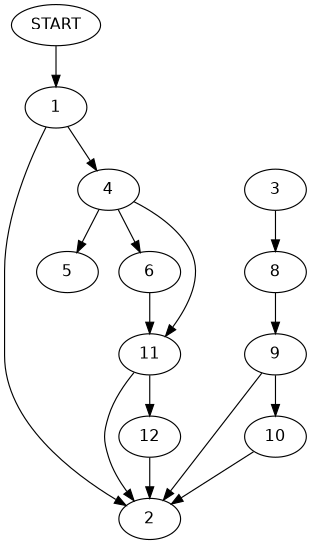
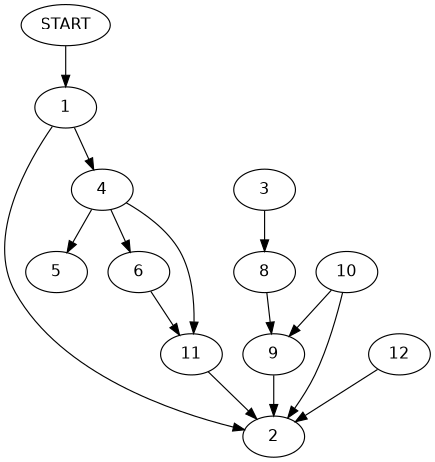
  digraph {
    fontname="DejaVu Sans"
    node [fontname="DejaVu Sans"]
    edge [fontname="DejaVu Sans"]
    n1 [label=START]
    1
    2
    4
    3
    8
    5
    6
    11
    9
    12
    10
    n1 -> 1
    1 -> 2
    1 -> 4
    4 -> 5
    4 -> 6
    4 -> 11
    3 -> 8
    8 -> 9
    6 -> 11
    11 -> 2
-   11 -> 12
    9 -> 2
-   9 -> 10
+   10 -> 9
    12 -> 2
    10 -> 2
  }
